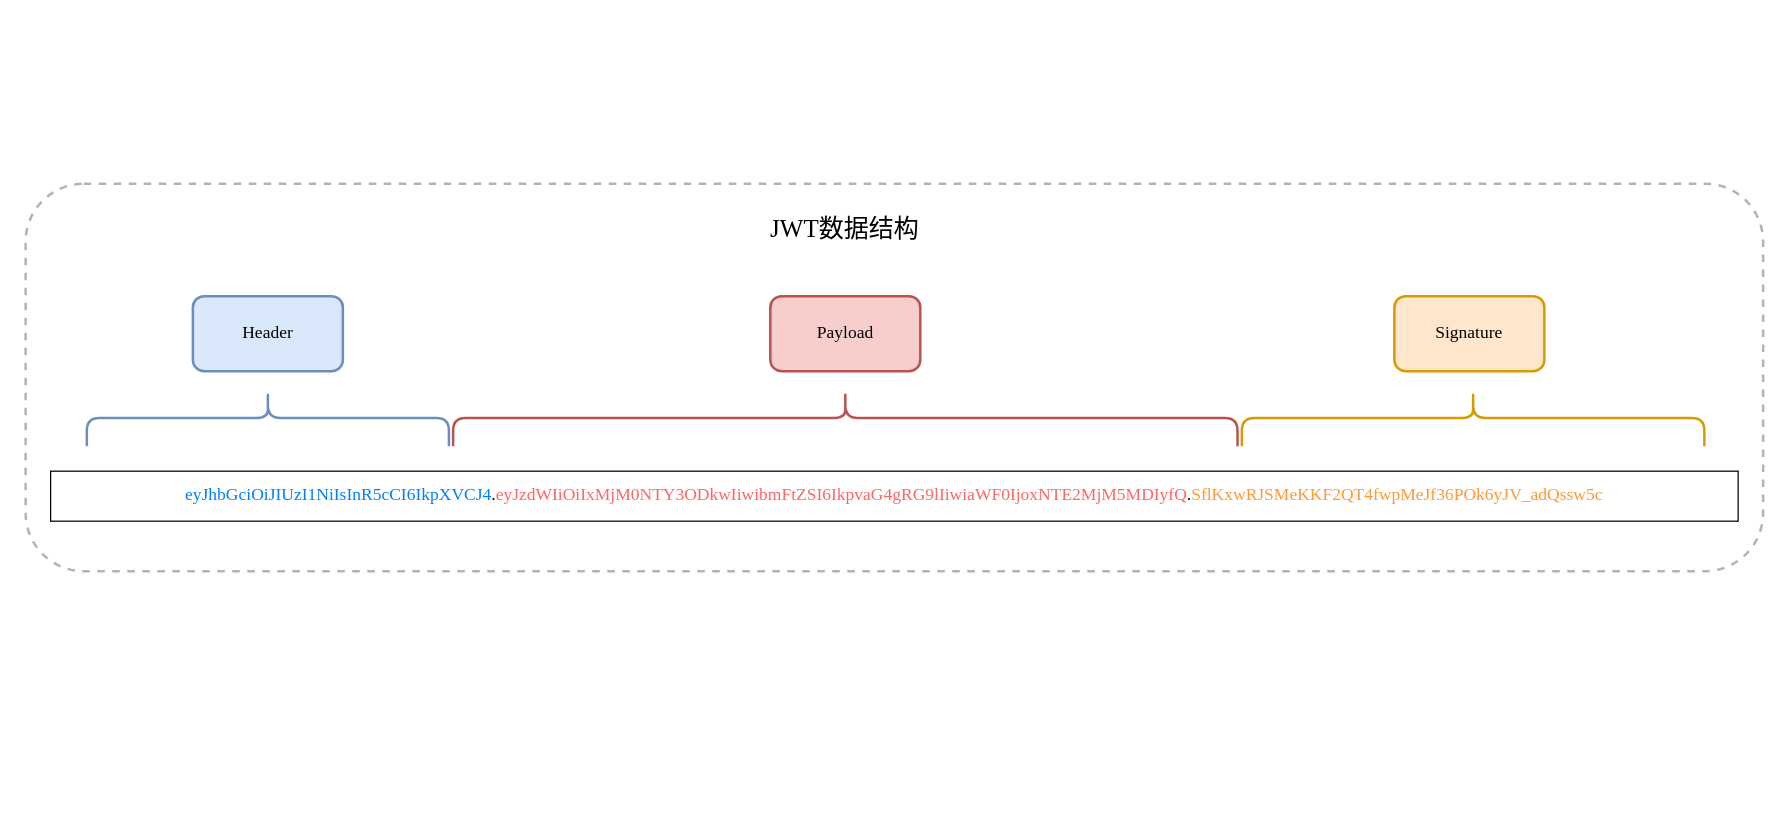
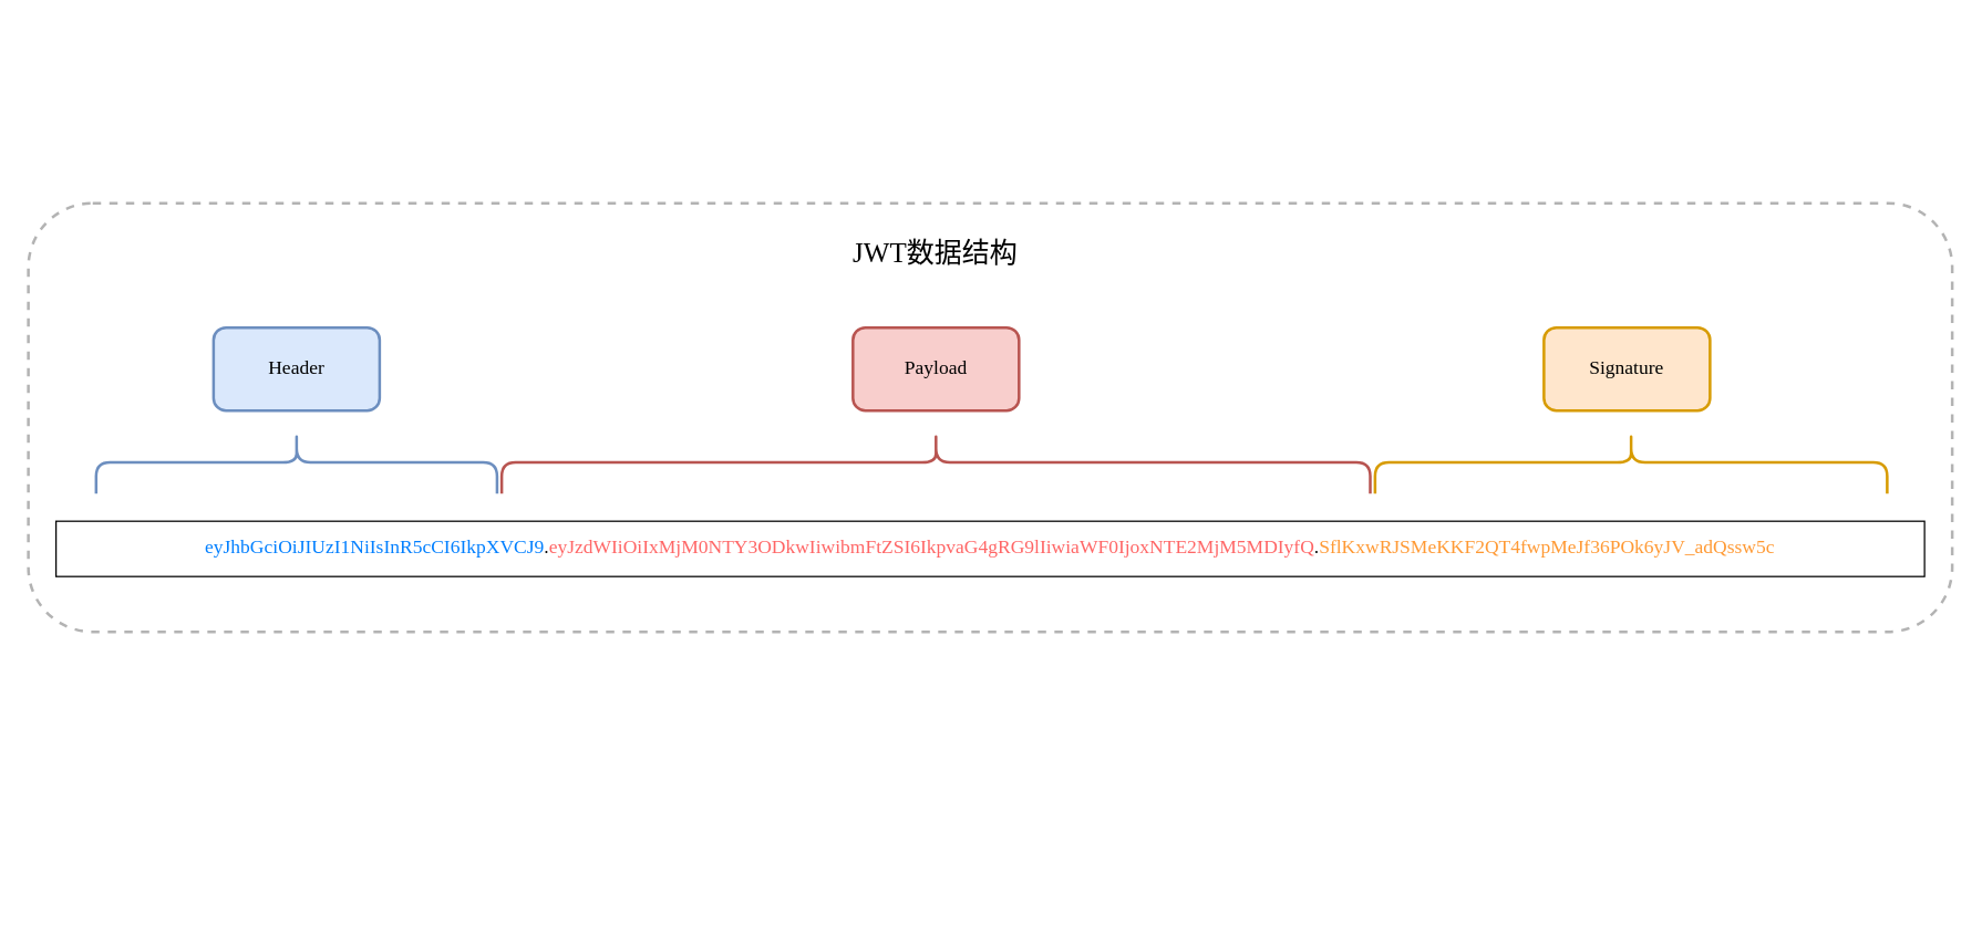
  <mxCell id="0" />
  <mxCell id="1" parent="0" />
  <mxCell id="2" value="" style="rounded=1;whiteSpace=wrap;html=1;strokeWidth=2;fontFamily=Comic Sans MS;fontSize=14;dashed=1;fillColor=none;fontColor=#E6E6E6;strokeColor=#B3B3B3;" vertex="1" parent="1"><mxGeometry x="20" y="146.25" width="1390" height="310" as="geometry" /></mxCell>
- <mxCell id="3" value="&lt;div style=&quot;font-size: 14px&quot;&gt;&lt;font color=&quot;#007fff&quot;&gt;eyJhbGciOiJIUzI1NiIsInR5cCI6IkpXVCJ4&lt;/font&gt;.&lt;span style=&quot;font-size: 14px&quot;&gt;&lt;font color=&quot;#ff6666&quot;&gt;eyJzdWIiOiIxMjM0NTY3ODkwIiwibmFtZSI6IkpvaG4gRG9lIiwiaWF0IjoxNTE2MjM5MDIyfQ&lt;/font&gt;.&lt;/span&gt;&lt;span style=&quot;font-size: 14px&quot;&gt;&lt;font color=&quot;#ff9933&quot;&gt;SflKxwRJSMeKKF2QT4fwpMeJf36POk6yJV_adQssw5c&lt;/font&gt;&lt;/span&gt;&lt;/div&gt;" style="rounded=0;whiteSpace=wrap;html=1;fontFamily=Comic Sans MS;fontSize=14;" vertex="1" parent="1"><mxGeometry x="40" y="376.25" width="1350" height="40" as="geometry" /></mxCell>
+ <mxCell id="3" value="&lt;div style=&quot;font-size: 14px&quot;&gt;&lt;font color=&quot;#007fff&quot;&gt;eyJhbGciOiJIUzI1NiIsInR5cCI6IkpXVCJ9&lt;/font&gt;.&lt;span style=&quot;font-size: 14px&quot;&gt;&lt;font color=&quot;#ff6666&quot;&gt;eyJzdWIiOiIxMjM0NTY3ODkwIiwibmFtZSI6IkpvaG4gRG9lIiwiaWF0IjoxNTE2MjM5MDIyfQ&lt;/font&gt;.&lt;/span&gt;&lt;span style=&quot;font-size: 14px&quot;&gt;&lt;font color=&quot;#ff9933&quot;&gt;SflKxwRJSMeKKF2QT4fwpMeJf36POk6yJV_adQssw5c&lt;/font&gt;&lt;/span&gt;&lt;/div&gt;" style="rounded=0;whiteSpace=wrap;html=1;fontFamily=Comic Sans MS;fontSize=14;" vertex="1" parent="1"><mxGeometry x="40" y="376.25" width="1350" height="40" as="geometry" /></mxCell>
  <mxCell id="4" value="Header" style="rounded=1;whiteSpace=wrap;html=1;fontFamily=Comic Sans MS;fontSize=14;strokeWidth=2;fillColor=#dae8fc;strokeColor=#6c8ebf;" vertex="1" parent="1"><mxGeometry x="153.8" y="236.25" width="120" height="60" as="geometry" /></mxCell>
  <mxCell id="5" value="Payload" style="rounded=1;whiteSpace=wrap;html=1;fontFamily=Comic Sans MS;fontSize=14;strokeWidth=2;fillColor=#f8cecc;strokeColor=#b85450;" vertex="1" parent="1"><mxGeometry x="615.75" y="236.25" width="120" height="60" as="geometry" /></mxCell>
  <mxCell id="6" value="Signature" style="rounded=1;whiteSpace=wrap;html=1;fontFamily=Comic Sans MS;fontSize=14;strokeWidth=2;fillColor=#ffe6cc;strokeColor=#d79b00;" vertex="1" parent="1"><mxGeometry x="1115" y="236.25" width="120" height="60" as="geometry" /></mxCell>
  <mxCell id="7" value="" style="shape=curlyBracket;whiteSpace=wrap;html=1;rounded=1;fontFamily=Comic Sans MS;fontSize=14;rotation=90;strokeWidth=2;fillColor=#ffe6cc;strokeColor=#d79b00;" vertex="1" parent="1"><mxGeometry x="1155.5" y="148.75" width="45" height="370" as="geometry" /></mxCell>
  <mxCell id="8" value="" style="shape=curlyBracket;whiteSpace=wrap;html=1;rounded=1;fontFamily=Comic Sans MS;fontSize=14;rotation=90;strokeWidth=2;fillColor=#f8cecc;strokeColor=#b85450;" vertex="1" parent="1"><mxGeometry x="653.25" y="20" width="45" height="627.5" as="geometry" /></mxCell>
  <mxCell id="9" value="" style="shape=curlyBracket;whiteSpace=wrap;html=1;rounded=1;fontFamily=Comic Sans MS;fontSize=14;rotation=90;strokeWidth=2;fillColor=#dae8fc;strokeColor=#6c8ebf;" vertex="1" parent="1"><mxGeometry x="191.3" y="188.92" width="45" height="289.68" as="geometry" /></mxCell>
  <mxCell id="10" value="JWT数据结构" style="text;html=1;strokeColor=none;fillColor=none;align=center;verticalAlign=middle;whiteSpace=wrap;rounded=0;dashed=1;fontFamily=Comic Sans MS;fontSize=20;" vertex="1" parent="1"><mxGeometry x="567.25" y="166.25" width="217" height="30" as="geometry" /></mxCell>
